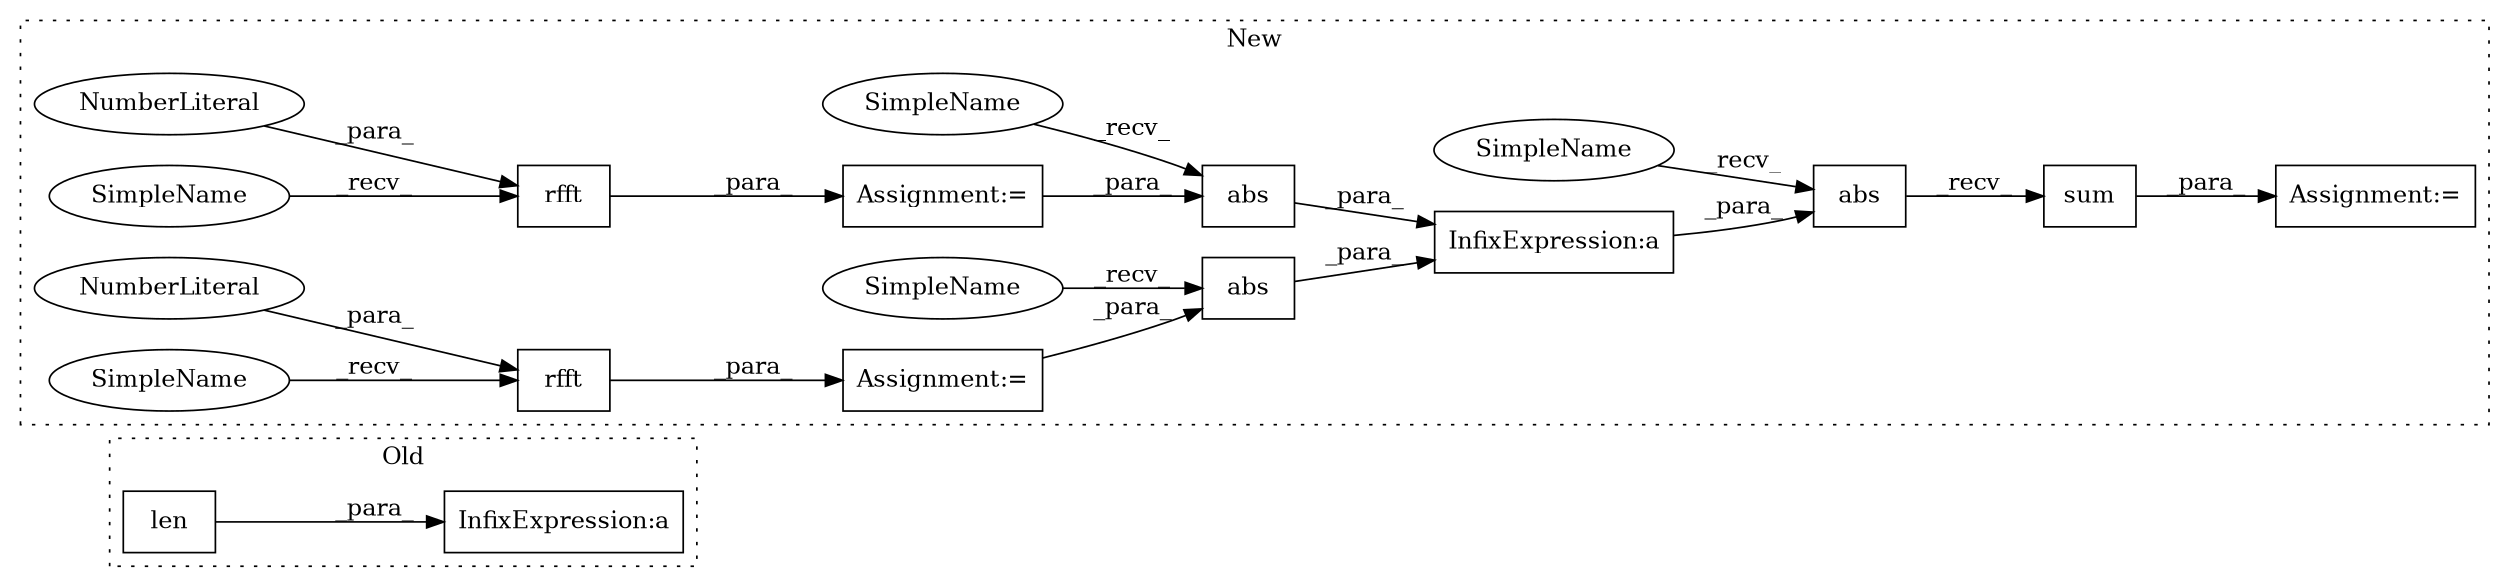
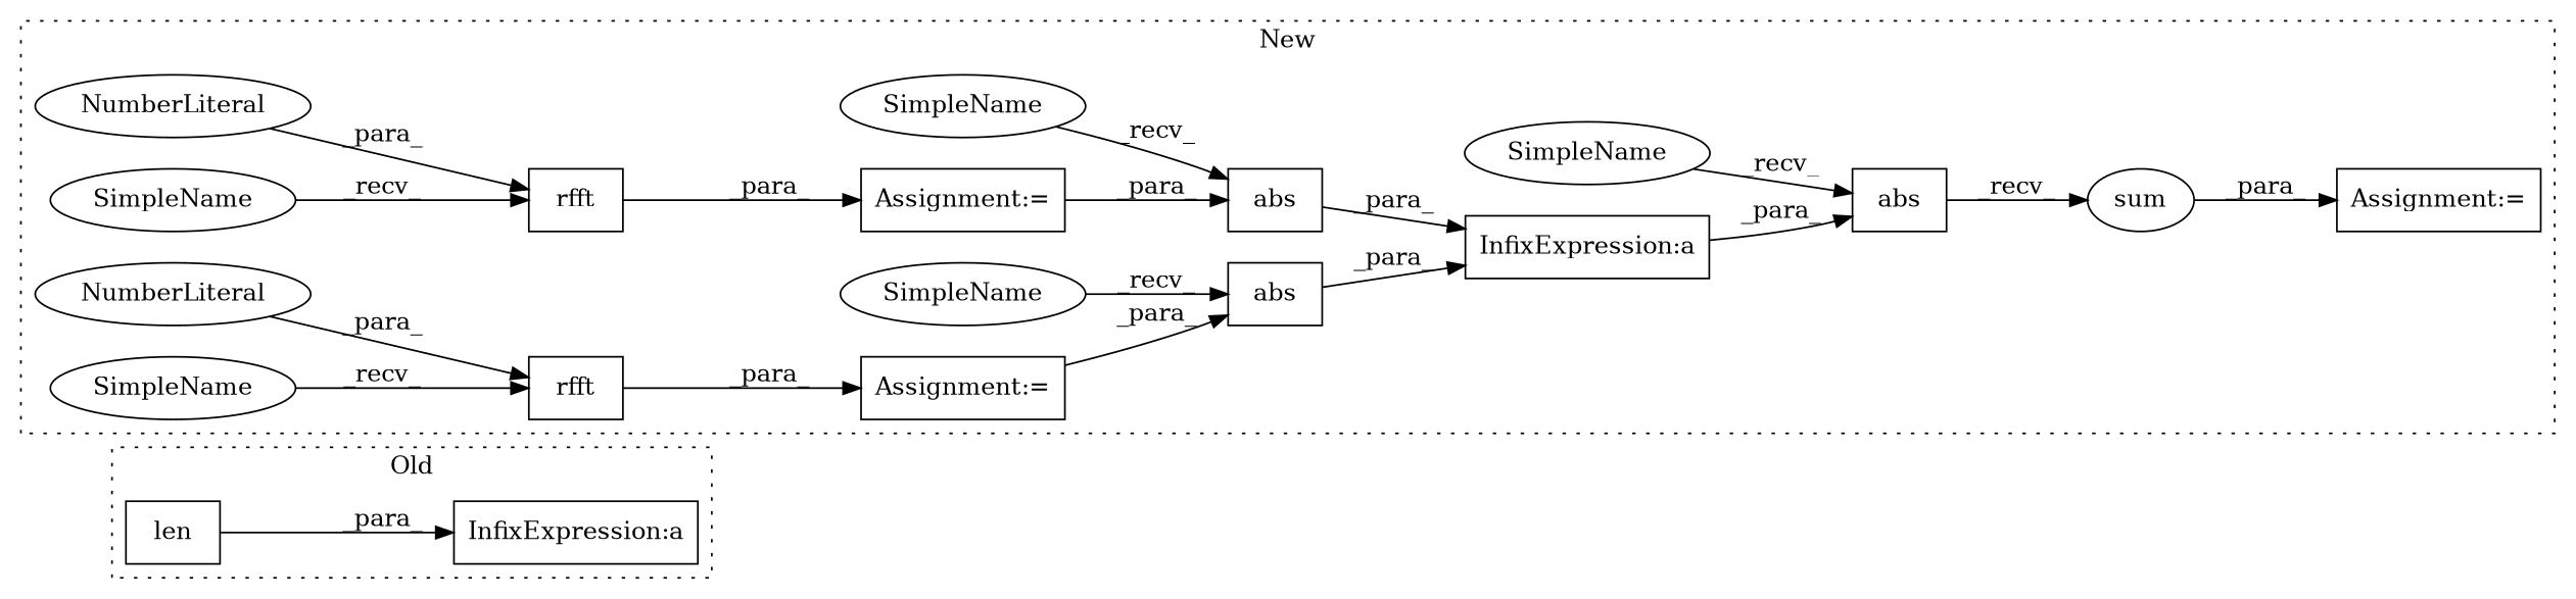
  digraph {
    rankdir=LR
    node [a=32 l=5 shape=box]
    n1 [l="4,1" label=len s="4494,4499"]
    n2 [a=27 l=3 label="InfixExpression:a" s=4491]
    n3 [l="4,1" label=abs s="4803,4815"]
    n4 [a=7 l=1 label="Assignment:=" s=4764]
    n5 [a=7 l=1 label="Assignment:=" s=4713]
    n6 [a=27 l=3 label="InfixExpression:a" s=4794]
    n7 [l="4,1" label=abs s="4771,4816"]
-   n8 [label=sum s=4818]
+   n8 [label=sum s=4818 shape=ellipse]
    n9 [l="4,1" label=abs s="4781,4793"]
    n10 [l="5,1" label=rfft s="4682,4696"]
    n11 [a=34 l=1 label=NumberLiteral s=4695 shape=ellipse]
    n12 [l="5,1" label=rfft s="4720,4733"]
    n13 [a=34 l=1 label=NumberLiteral s=4732 shape=ellipse]
    n14 [a=7 l=1 label="Assignment:=" s=4675]
    n15 [a=42 label=SimpleName s=4797 shape=ellipse]
    n16 [a=42 label=SimpleName s=4714 shape=ellipse]
    n17 [a=42 label=SimpleName s=4775 shape=ellipse]
    n18 [a=42 label=SimpleName s=4765 shape=ellipse]
    n19 [a=42 label=SimpleName s=4676 shape=ellipse]
    subgraph cluster_1 {
      label=Old
      style=dotted
      n1
      n2
    }
    subgraph cluster_2 {
      label=New
      style=dotted
      n3
      n4
      n5
      n6
      n7
      n8
      n9
      n10
      n11
      n12
      n13
      n14
      n15
      n16
      n17
      n18
      n19
    }
    n1 -> n2 [label=_para_]
    n3 -> n6 [label=_para_]
    n5 -> n3 [label=_para_]
    n6 -> n7 [label=_para_]
    n7 -> n8 [label=_recv_]
    n8 -> n4 [label=_para_]
    n9 -> n6 [label=_para_]
    n10 -> n14 [label=_para_]
    n11 -> n10 [label=_para_]
    n12 -> n5 [label=_para_]
    n13 -> n12 [label=_para_]
    n14 -> n9 [label=_para_]
    n15 -> n3 [label=_recv_]
    n16 -> n12 [label=_recv_]
    n17 -> n9 [label=_recv_]
    n18 -> n7 [label=_recv_]
    n19 -> n10 [label=_recv_]
  }
